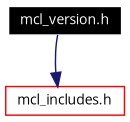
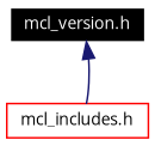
  digraph {
    fontname="Open Sans"
    node [fontname="Open Sans" fontsize=10 shape=record]
    n1 [color=white fillcolor=black fontcolor=white height=0.2 label="mcl_version.h" style=filled width=0.4]
    n2 [color=red height=0.2 label="mcl_includes.h" width=0.4]
-   n1 -> n2 [color=midnightblue fontname="Open Sans" fontsize=10 labelfontname=Helvetica labelfontsize=10 style=solid]
+   n2 -> n1 [color=midnightblue fontname="Open Sans" fontsize=10 labelfontname=Helvetica labelfontsize=10 style=solid]
  }
